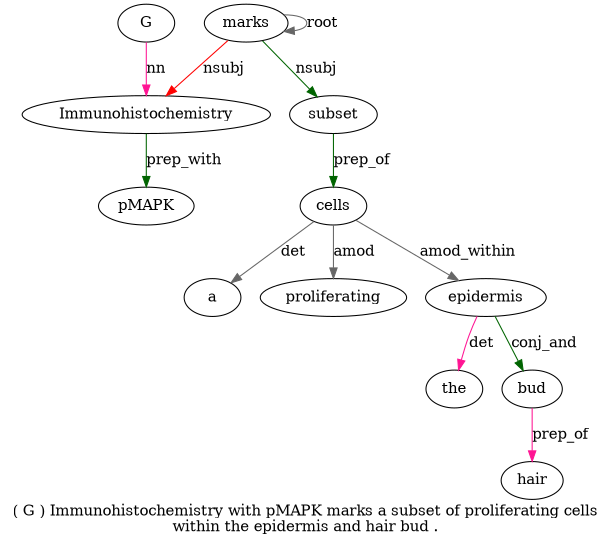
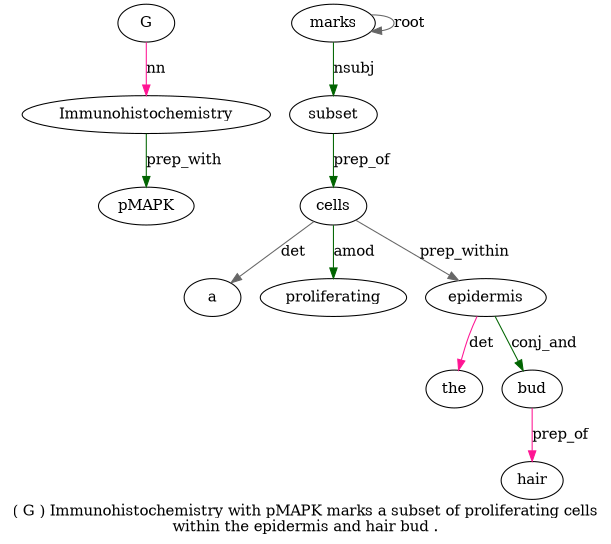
  digraph {
    label="( G ) Immunohistochemistry with pMAPK marks a subset of proliferating cells\nwithin the epidermis and hair bud ."
    node [fillcolor=white style=filled]
    edge [color=darkgreen]
    n1 [label=Immunohistochemistry]
    n2 [label=pMAPK]
    n3 [label=G]
    n4 [label=marks]
    n5 [label=subset]
    n6 [label=cells]
    n7 [label=a]
    n8 [label=proliferating]
    n9 [label=epidermis]
    n10 [label=the]
    n11 [label=bud]
    n12 [label=hair]
    n1 -> n2 [label=prep_with]
    n3 -> n1 [color=deeppink label=nn]
-   n4 -> n1 [color=red label=nsubj]
    n4 -> n4 [color=gray40 label=root]
    n4 -> n5 [label=nsubj]
    n5 -> n6 [label=prep_of]
    n6 -> n7 [color=gray40 label=det]
-   n6 -> n8 [color=gray40 label=amod]
-   n6 -> n9 [color=gray40 label=amod_within]
+   n6 -> n8 [label=amod]
+   n6 -> n9 [color=gray40 label=prep_within]
    n9 -> n10 [color=deeppink label=det]
    n9 -> n11 [label=conj_and]
    n11 -> n12 [color=deeppink label=prep_of]
  }
